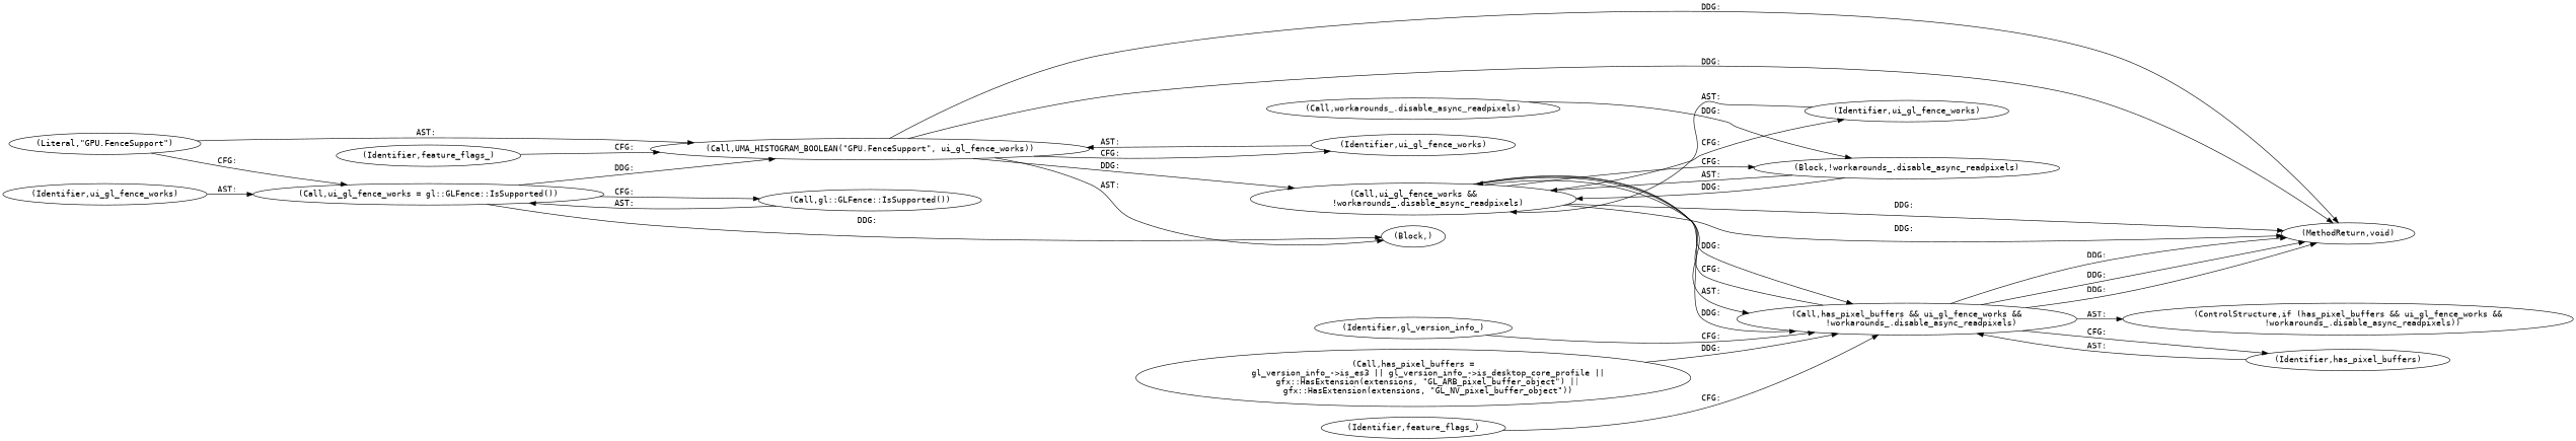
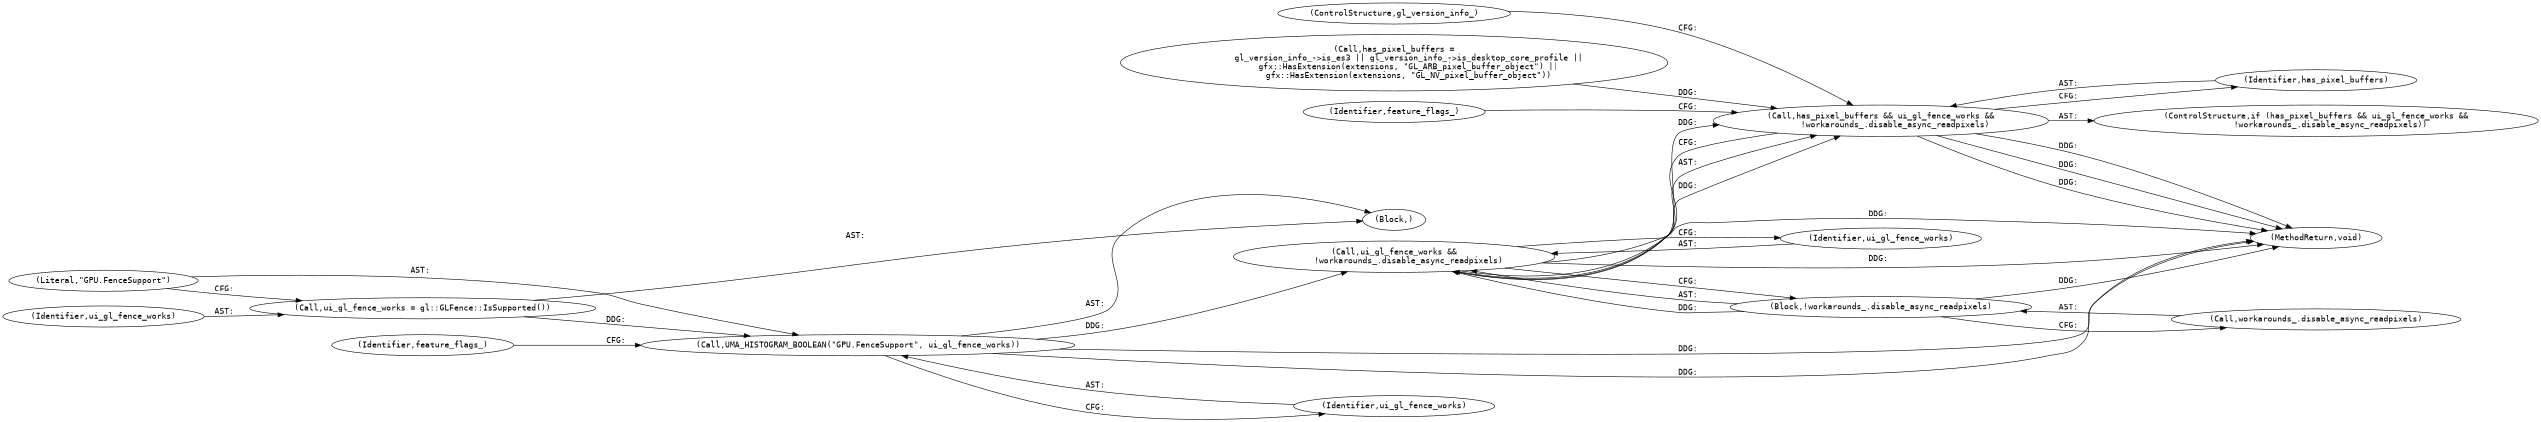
  digraph {
    fontname="DejaVu Sans Mono"
    rankdir=LR
    node [fontname="DejaVu Sans Mono"]
    edge [fontname="DejaVu Sans Mono"]
    n1 [label="(Call,ui_gl_fence_works &&\n      !workarounds_.disable_async_readpixels)"]
    n2 [label="(Block,!workarounds_.disable_async_readpixels)"]
    n3 [label="(Call,has_pixel_buffers && ui_gl_fence_works &&\n      !workarounds_.disable_async_readpixels)"]
    n4 [label="(MethodReturn,void)"]
    n5 [label="(Identifier,ui_gl_fence_works)"]
    n6 [label="(Call,workarounds_.disable_async_readpixels)"]
    n7 [label="(ControlStructure,if (has_pixel_buffers && ui_gl_fence_works &&\n      !workarounds_.disable_async_readpixels))"]
    n8 [label="(Identifier,has_pixel_buffers)"]
    n9 [label="(Call,UMA_HISTOGRAM_BOOLEAN(\"GPU.FenceSupport\", ui_gl_fence_works))"]
    n10 [label="(Block,)"]
    n11 [label="(Identifier,ui_gl_fence_works)"]
    n12 [label="(Call,ui_gl_fence_works = gl::GLFence::IsSupported())"]
-   n13 [label="(Call,gl::GLFence::IsSupported())"]
    n14 [label="(Identifier,ui_gl_fence_works)"]
-   n15 [label="(Identifier,gl_version_info_)"]
+   n15 [label="(ControlStructure,gl_version_info_)"]
    n16 [label="(Literal,\"GPU.FenceSupport\")"]
    n17 [label="(Identifier,feature_flags_)"]
    n18 [label="(Call,has_pixel_buffers =\n      gl_version_info_->is_es3 || gl_version_info_->is_desktop_core_profile ||\n      gfx::HasExtension(extensions, \"GL_ARB_pixel_buffer_object\") ||\n      gfx::HasExtension(extensions, \"GL_NV_pixel_buffer_object\"))"]
    n19 [label="(Identifier,feature_flags_)"]
    n1 -> n2 [label="CFG: "]
    n1 -> n3 [label="AST: "]
    n1 -> n3 [label="DDG: "]
    n1 -> n3 [label="DDG: "]
    n1 -> n4 [label="DDG: "]
    n1 -> n4 [label="DDG: "]
    n1 -> n5 [label="CFG: "]
    n2 -> n1 [label="AST: "]
    n2 -> n1 [label="DDG: "]
+   n2 -> n4 [label="DDG: "]
+   n2 -> n6 [label="CFG: "]
    n3 -> n1 [label="CFG: "]
    n3 -> n4 [label="DDG: "]
    n3 -> n4 [label="DDG: "]
    n3 -> n4 [label="DDG: "]
    n3 -> n7 [label="AST: "]
    n3 -> n8 [label="CFG: "]
    n5 -> n1 [label="AST: "]
-   n6 -> n2 [label="DDG: "]
+   n6 -> n2 [label="AST: "]
    n8 -> n3 [label="AST: "]
    n9 -> n1 [label="DDG: "]
    n9 -> n4 [label="DDG: "]
    n9 -> n4 [label="DDG: "]
    n9 -> n10 [label="AST: "]
    n9 -> n11 [label="CFG: "]
    n11 -> n9 [label="AST: "]
    n12 -> n9 [label="DDG: "]
-   n12 -> n10 [label="DDG: "]
-   n12 -> n13 [label="CFG: "]
-   n13 -> n12 [label="AST: "]
+   n12 -> n10 [label="AST: "]
    n14 -> n12 [label="AST: "]
    n15 -> n3 [label="CFG: "]
    n16 -> n9 [label="AST: "]
    n16 -> n12 [label="CFG: "]
    n17 -> n9 [label="CFG: "]
    n18 -> n3 [label="DDG: "]
    n19 -> n3 [label="CFG: "]
  }
